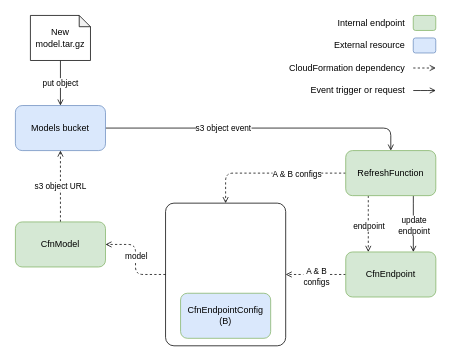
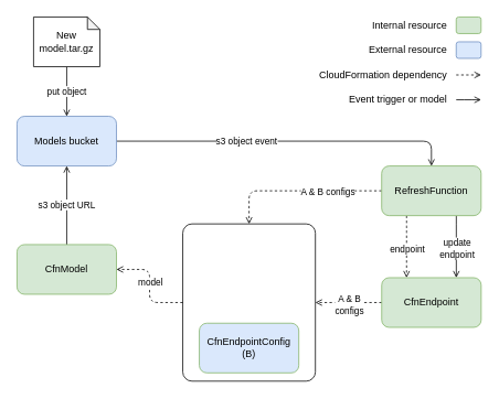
  <mxCell id="0" />
  <mxCell id="1" parent="0" />
  <mxCell id="2" value="s3 object event" style="edgeStyle=orthogonalEdgeStyle;rounded=1;orthogonalLoop=1;jettySize=auto;html=1;endArrow=open;endFill=0;" parent="1" source="3" target="15" edge="1"><mxGeometry x="-0.234" relative="1" as="geometry"><mxPoint x="230" y="10" as="targetPoint" /><mxPoint as="offset" /><Array as="points"><mxPoint x="520" y="170" /></Array></mxGeometry></mxCell>
  <mxCell id="3" value="Models bucket" style="rounded=1;whiteSpace=wrap;html=1;fillColor=#dae8fc;strokeColor=#6c8ebf;" parent="1" vertex="1"><mxGeometry x="20" y="140" width="120" height="60" as="geometry" /></mxCell>
- <mxCell id="4" value="s3 object URL" style="edgeStyle=orthogonalEdgeStyle;rounded=0;orthogonalLoop=1;jettySize=auto;html=1;dashed=1;endArrow=open;endFill=0;" parent="1" source="5" target="3" edge="1"><mxGeometry relative="1" as="geometry" /></mxCell>
+ <mxCell id="4" value="s3 object URL" style="edgeStyle=orthogonalEdgeStyle;rounded=0;orthogonalLoop=1;jettySize=auto;html=1;dashed=0;endArrow=open;endFill=0;" parent="1" source="5" target="3" edge="1"><mxGeometry relative="1" as="geometry" /></mxCell>
  <mxCell id="5" value="CfnModel" style="rounded=1;whiteSpace=wrap;html=1;fillColor=#d5e8d4;strokeColor=#82b366;" parent="1" vertex="1"><mxGeometry x="20" y="295" width="120" height="60" as="geometry" /></mxCell>
  <mxCell id="6" style="edgeStyle=orthogonalEdgeStyle;rounded=1;orthogonalLoop=1;jettySize=auto;html=1;startArrow=none;startFill=0;endArrow=open;endFill=0;dashed=1;" parent="1" source="8" target="28" edge="1"><mxGeometry relative="1" as="geometry" /></mxCell>
  <mxCell id="7" value="A &amp;amp; B&lt;br&gt;configs" style="edgeLabel;html=1;align=center;verticalAlign=middle;resizable=0;points=[];" parent="6" vertex="1" connectable="0"><mxGeometry x="-0.006" y="2" relative="1" as="geometry"><mxPoint as="offset" /></mxGeometry></mxCell>
  <mxCell id="8" value="CfnEndpoint" style="rounded=1;whiteSpace=wrap;html=1;fillColor=#d5e8d4;strokeColor=#82b366;" parent="1" vertex="1"><mxGeometry x="460" y="335" width="120" height="60" as="geometry" /></mxCell>
  <mxCell id="9" style="edgeStyle=orthogonalEdgeStyle;rounded=1;orthogonalLoop=1;jettySize=auto;html=1;dashed=1;endArrow=open;endFill=0;" parent="1" source="15" target="8" edge="1"><mxGeometry relative="1" as="geometry"><Array as="points"><mxPoint x="490" y="280" /><mxPoint x="490" y="280" /></Array></mxGeometry></mxCell>
  <mxCell id="10" value="endpoint" style="edgeLabel;html=1;align=center;verticalAlign=middle;resizable=0;points=[];" parent="9" vertex="1" connectable="0"><mxGeometry x="-0.242" relative="1" as="geometry"><mxPoint y="12" as="offset" /></mxGeometry></mxCell>
  <mxCell id="11" style="edgeStyle=orthogonalEdgeStyle;rounded=1;orthogonalLoop=1;jettySize=auto;html=1;endArrow=open;endFill=0;" parent="1" source="15" target="8" edge="1"><mxGeometry relative="1" as="geometry"><Array as="points"><mxPoint x="550" y="280" /><mxPoint x="550" y="280" /></Array></mxGeometry></mxCell>
  <mxCell id="12" value="update&lt;br&gt;endpoint" style="edgeLabel;html=1;align=center;verticalAlign=middle;resizable=0;points=[];rotation=0;" parent="11" vertex="1" connectable="0"><mxGeometry x="-0.696" relative="1" as="geometry"><mxPoint y="28" as="offset" /></mxGeometry></mxCell>
  <mxCell id="13" style="edgeStyle=orthogonalEdgeStyle;rounded=1;orthogonalLoop=1;jettySize=auto;html=1;dashed=1;startArrow=none;startFill=0;endArrow=open;endFill=0;" parent="1" source="15" target="28" edge="1"><mxGeometry relative="1" as="geometry" /></mxCell>
  <mxCell id="14" value="A &amp;amp; B configs" style="edgeLabel;html=1;align=center;verticalAlign=middle;resizable=0;points=[];" parent="13" vertex="1" connectable="0"><mxGeometry x="-0.347" y="1" relative="1" as="geometry"><mxPoint as="offset" /></mxGeometry></mxCell>
  <mxCell id="15" value="RefreshFunction" style="rounded=1;whiteSpace=wrap;html=1;fillColor=#d5e8d4;strokeColor=#82b366;sketch=0;" parent="1" vertex="1"><mxGeometry x="459.94" y="200" width="120" height="60" as="geometry" /></mxCell>
  <mxCell id="16" value="put object" style="edgeStyle=orthogonalEdgeStyle;rounded=1;orthogonalLoop=1;jettySize=auto;html=1;endArrow=open;endFill=0;" parent="1" source="17" target="3" edge="1"><mxGeometry relative="1" as="geometry"><Array as="points"><mxPoint x="100" y="30" /><mxPoint x="100" y="30" /></Array><mxPoint as="offset" /></mxGeometry></mxCell>
  <mxCell id="17" value="New&lt;br&gt;model.tar.gz" style="shape=note;whiteSpace=wrap;html=1;backgroundOutline=1;darkOpacity=0.05;sketch=0;size=15;" parent="1" vertex="1"><mxGeometry x="40" y="20" width="80" height="60" as="geometry" /></mxCell>
- <mxCell id="18" value="Internal endpoint" style="text;html=1;align=right;verticalAlign=middle;resizable=0;points=[];autosize=1;strokeColor=none;fillColor=none;" parent="1" vertex="1"><mxGeometry x="429.88" y="20" width="110" height="20" as="geometry" /></mxCell>
+ <mxCell id="18" value="Internal resource" style="text;html=1;align=right;verticalAlign=middle;resizable=0;points=[];autosize=1;strokeColor=none;fillColor=none;" parent="1" vertex="1"><mxGeometry x="429.88" y="20" width="110" height="20" as="geometry" /></mxCell>
  <mxCell id="19" value="" style="rounded=1;whiteSpace=wrap;html=1;sketch=0;fillColor=#d5e8d4;strokeColor=#82b366;" parent="1" vertex="1"><mxGeometry x="549.88" y="20" width="30" height="20" as="geometry" /></mxCell>
  <mxCell id="20" style="edgeStyle=orthogonalEdgeStyle;rounded=1;orthogonalLoop=1;jettySize=auto;html=1;dashed=1;startArrow=none;startFill=0;endArrow=open;endFill=0;" parent="1" edge="1"><mxGeometry relative="1" as="geometry"><mxPoint x="549.88" y="90.004" as="sourcePoint" /><mxPoint x="579.91" y="90" as="targetPoint" /></mxGeometry></mxCell>
  <mxCell id="21" value="CloudFormation dependency" style="text;html=1;align=right;verticalAlign=middle;resizable=0;points=[];autosize=1;strokeColor=none;fillColor=none;" parent="1" vertex="1"><mxGeometry x="369.88" y="80" width="170" height="20" as="geometry" /></mxCell>
  <mxCell id="22" value="" style="rounded=1;whiteSpace=wrap;html=1;sketch=0;fillColor=#dae8fc;strokeColor=#6c8ebf;" parent="1" vertex="1"><mxGeometry x="549.88" y="50" width="30" height="20" as="geometry" /></mxCell>
  <mxCell id="23" value="External resource" style="text;html=1;align=right;verticalAlign=middle;resizable=0;points=[];autosize=1;strokeColor=none;fillColor=none;" parent="1" vertex="1"><mxGeometry x="429.88" y="50" width="110" height="20" as="geometry" /></mxCell>
  <mxCell id="24" style="edgeStyle=orthogonalEdgeStyle;rounded=1;orthogonalLoop=1;jettySize=auto;html=1;startArrow=none;startFill=0;endArrow=open;endFill=0;" parent="1" edge="1"><mxGeometry relative="1" as="geometry"><mxPoint x="549.91" y="120.004" as="sourcePoint" /><mxPoint x="579.94" y="120" as="targetPoint" /><Array as="points"><mxPoint x="569.94" y="120" /><mxPoint x="569.94" y="120" /></Array></mxGeometry></mxCell>
- <mxCell id="25" value="Event trigger or request" style="text;html=1;align=right;verticalAlign=middle;resizable=0;points=[];autosize=1;strokeColor=none;fillColor=none;" parent="1" vertex="1"><mxGeometry x="399.88" y="110" width="140" height="20" as="geometry" /></mxCell>
+ <mxCell id="25" value="Event trigger or model" style="text;html=1;align=right;verticalAlign=middle;resizable=0;points=[];autosize=1;strokeColor=none;fillColor=none;" parent="1" vertex="1"><mxGeometry x="399.88" y="110" width="140" height="20" as="geometry" /></mxCell>
  <mxCell id="26" style="edgeStyle=orthogonalEdgeStyle;rounded=1;orthogonalLoop=1;jettySize=auto;html=1;dashed=1;startArrow=none;startFill=0;endArrow=open;endFill=0;" parent="1" source="28" target="5" edge="1"><mxGeometry relative="1" as="geometry" /></mxCell>
  <mxCell id="27" value="model" style="edgeLabel;html=1;align=center;verticalAlign=middle;resizable=0;points=[];" parent="26" vertex="1" connectable="0"><mxGeometry x="0.091" relative="1" as="geometry"><mxPoint as="offset" /></mxGeometry></mxCell>
  <mxCell id="28" value="" style="rounded=1;whiteSpace=wrap;html=1;fillColor=none;arcSize=7;shadow=0;" parent="1" vertex="1"><mxGeometry x="220" y="270" width="160" height="190" as="geometry" /></mxCell>
  <mxCell id="29" value="CfnEndpointConfig&lt;br&gt;(B)" style="rounded=1;whiteSpace=wrap;html=1;fillColor=#dae8fc;strokeColor=#82b366;" parent="1" vertex="1"><mxGeometry x="240" y="390" width="120.0" height="60" as="geometry" /></mxCell>
